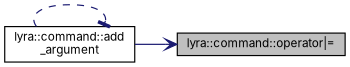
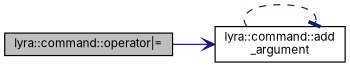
  digraph {
    rankdir=LR
    fontname=Inter
    node [color=black fontname=Inter fontsize=10 shape=record style=filled]
    edge [color=midnightblue fontname=Inter fontsize=10 labelfontname=Helvetica labelfontsize=10]
    n1 [fillcolor=grey75 fontcolor=black height=0.2 label="lyra::command::operator\|=" width=0.4]
    n2 [fillcolor=white height=0.2 label="lyra::command::add\l_argument" width=0.4]
-   n2 -> n1 [style=solid arrowhead=vee]
+   n1 -> n2 [style=solid arrowhead=vee]
    n2 -> n2 [style=dashed arrowhead=tee]
  }
